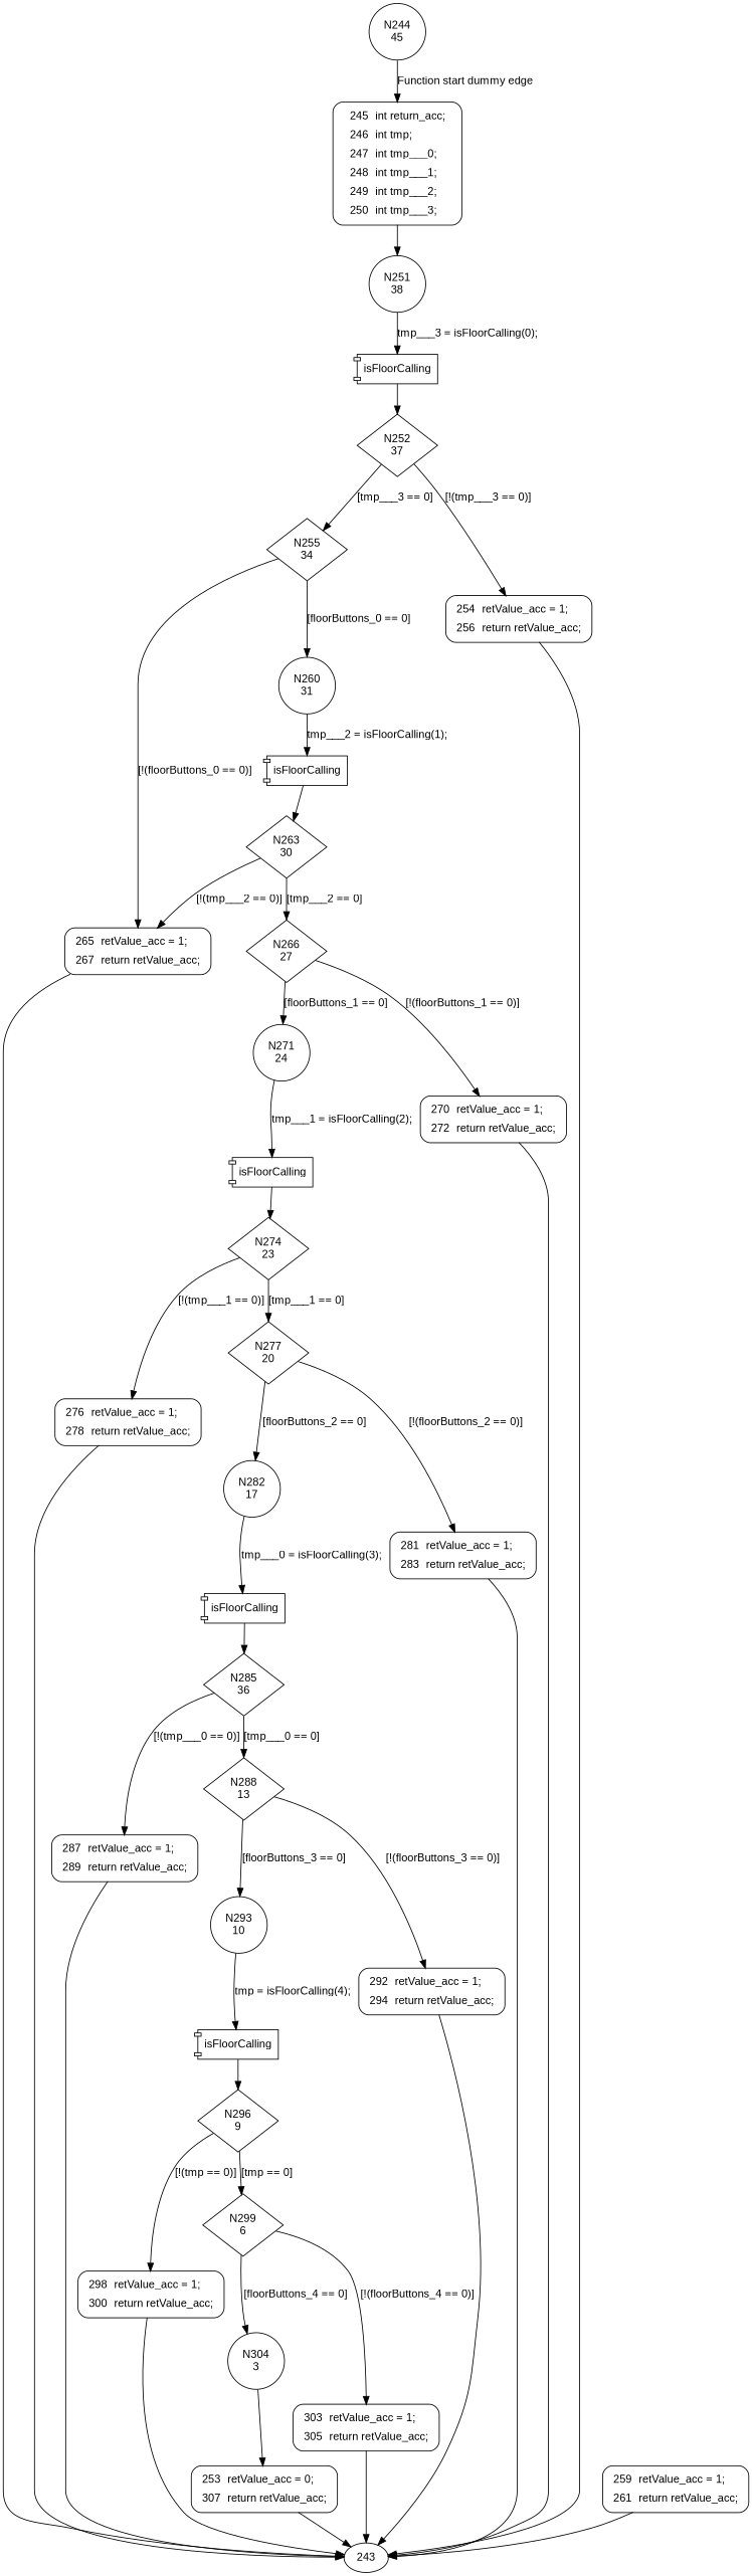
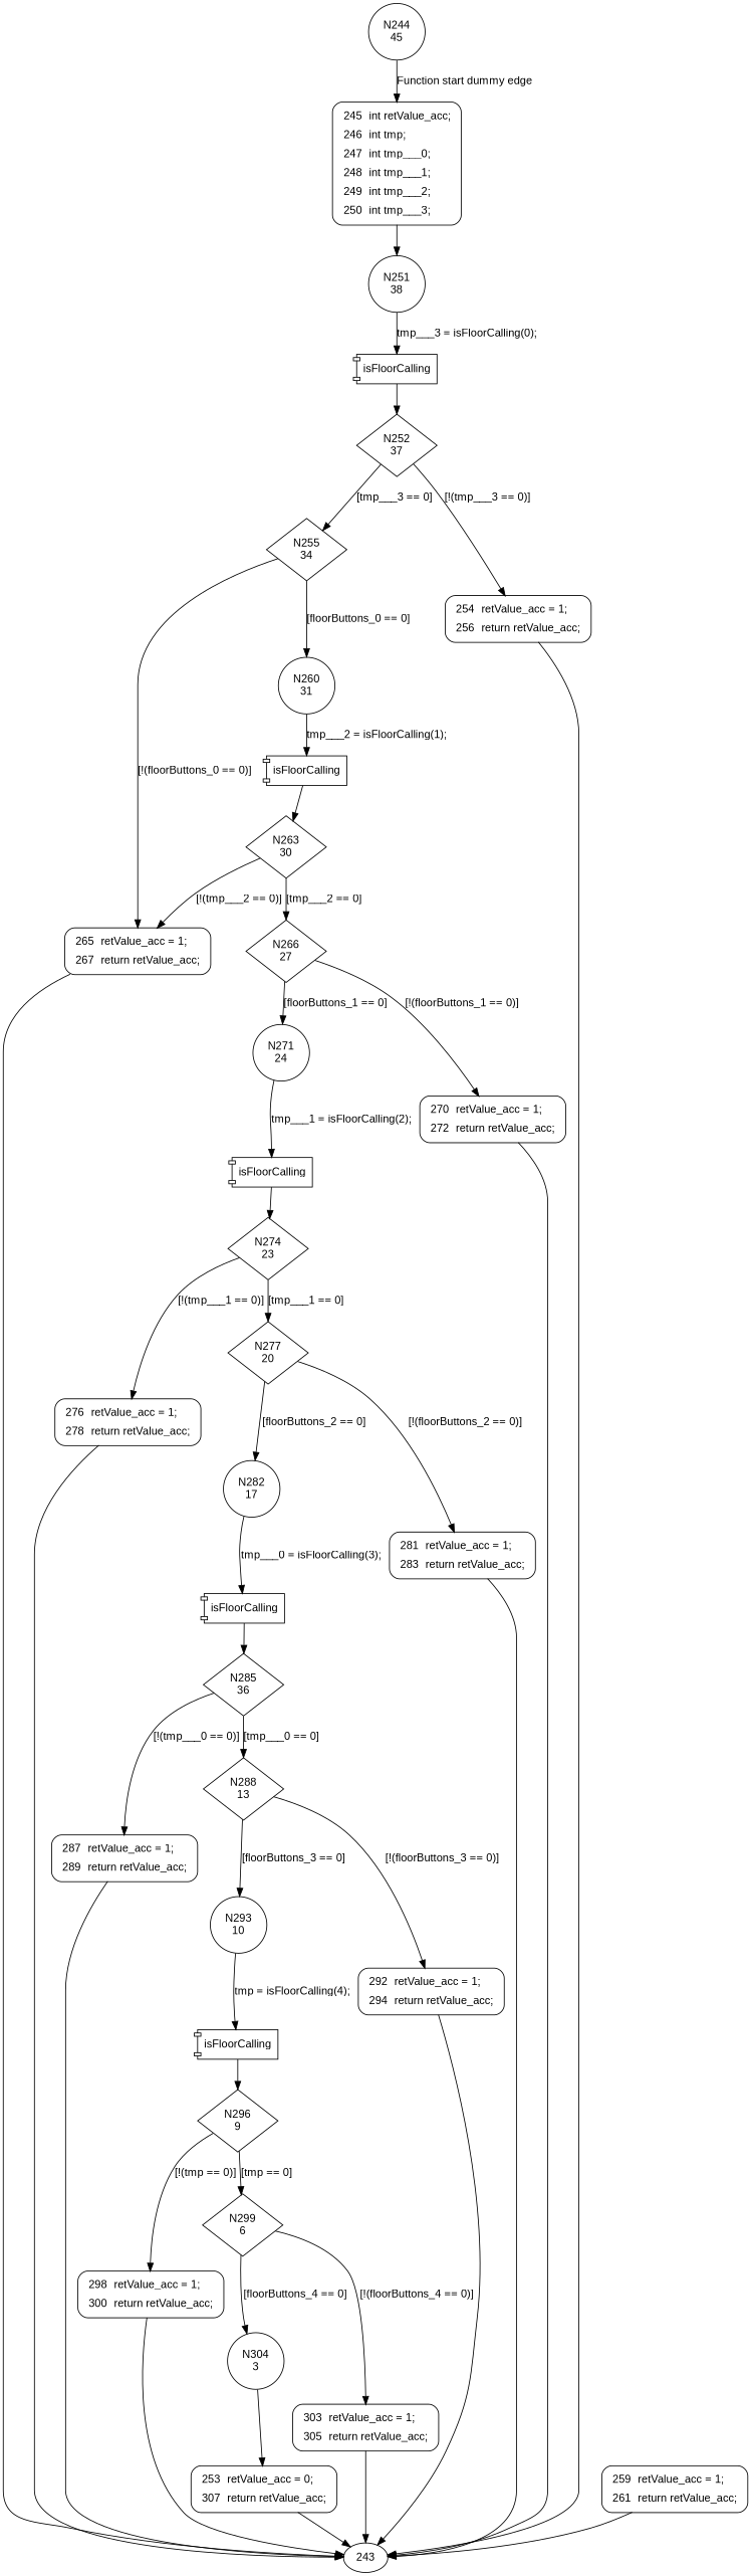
  digraph {
    fontname="Liberation Sans"
    node [fontname="Liberation Sans" shape=Mrecord]
    edge [fontname="Liberation Sans"]
    n1 [label="N244\n45" shape=circle]
-   n2 [fillcolor=white label=<<table border="0" cellborder="0" cellpadding="3" bgcolor="white"><tr><td align="right">245</td><td align="left">int return_acc;</td></tr><tr><td align="right">246</td><td align="left">int tmp;</td></tr><tr><td align="right">247</td><td align="left">int tmp___0;</td></tr><tr><td align="right">248</td><td align="left">int tmp___1;</td></tr><tr><td align="right">249</td><td align="left">int tmp___2;</td></tr><tr><td align="right">250</td><td align="left">int tmp___3;</td></tr></table>> penwidth=1 style="filled,bold"]
+   n2 [fillcolor=white label=<<table border="0" cellborder="0" cellpadding="3" bgcolor="white"><tr><td align="right">245</td><td align="left">int retValue_acc;</td></tr><tr><td align="right">246</td><td align="left">int tmp;</td></tr><tr><td align="right">247</td><td align="left">int tmp___0;</td></tr><tr><td align="right">248</td><td align="left">int tmp___1;</td></tr><tr><td align="right">249</td><td align="left">int tmp___2;</td></tr><tr><td align="right">250</td><td align="left">int tmp___3;</td></tr></table>> penwidth=1 style="filled,bold"]
    n3 [label="N251\n38" shape=circle]
    n4 [label=isFloorCalling shape=component]
    n5 [label="N252\n37" shape=diamond]
    n6 [label="N255\n34" shape=diamond]
    n7 [fillcolor=white label=<<table border="0" cellborder="0" cellpadding="3" bgcolor="white"><tr><td align="right">254</td><td align="left">retValue_acc = 1;</td></tr><tr><td align="right">256</td><td align="left">return retValue_acc;</td></tr></table>> penwidth=1 style="filled,bold"]
    n8 [label="N260\n31" shape=circle]
    n9 [fillcolor=white label=<<table border="0" cellborder="0" cellpadding="3" bgcolor="white"><tr><td align="right">265</td><td align="left">retValue_acc = 1;</td></tr><tr><td align="right">267</td><td align="left">return retValue_acc;</td></tr></table>> penwidth=1 style="filled,bold"]
    243 [shape=""]
    n11 [label=isFloorCalling shape=component]
    n12 [fillcolor=white label=<<table border="0" cellborder="0" cellpadding="3" bgcolor="white"><tr><td align="right">259</td><td align="left">retValue_acc = 1;</td></tr><tr><td align="right">261</td><td align="left">return retValue_acc;</td></tr></table>> penwidth=1 style="filled,bold"]
    n13 [label="N263\n30" shape=diamond]
    n14 [label="N266\n27" shape=diamond]
    n15 [label="N271\n24" shape=circle]
    n16 [fillcolor=white label=<<table border="0" cellborder="0" cellpadding="3" bgcolor="white"><tr><td align="right">270</td><td align="left">retValue_acc = 1;</td></tr><tr><td align="right">272</td><td align="left">return retValue_acc;</td></tr></table>> penwidth=1 style="filled,bold"]
    n17 [label=isFloorCalling shape=component]
    n18 [label="N274\n23" shape=diamond]
    n19 [label="N277\n20" shape=diamond]
    n20 [fillcolor=white label=<<table border="0" cellborder="0" cellpadding="3" bgcolor="white"><tr><td align="right">276</td><td align="left">retValue_acc = 1;</td></tr><tr><td align="right">278</td><td align="left">return retValue_acc;</td></tr></table>> penwidth=1 style="filled,bold"]
    n21 [label="N282\n17" shape=circle]
    n22 [fillcolor=white label=<<table border="0" cellborder="0" cellpadding="3" bgcolor="white"><tr><td align="right">281</td><td align="left">retValue_acc = 1;</td></tr><tr><td align="right">283</td><td align="left">return retValue_acc;</td></tr></table>> penwidth=1 style="filled,bold"]
    n23 [label=isFloorCalling shape=component]
    n24 [label="N285\n36" shape=diamond]
    n25 [label="N288\n13" shape=diamond]
    n26 [fillcolor=white label=<<table border="0" cellborder="0" cellpadding="3" bgcolor="white"><tr><td align="right">287</td><td align="left">retValue_acc = 1;</td></tr><tr><td align="right">289</td><td align="left">return retValue_acc;</td></tr></table>> penwidth=1 style="filled,bold"]
    n27 [label="N293\n10" shape=circle]
    n28 [fillcolor=white label=<<table border="0" cellborder="0" cellpadding="3" bgcolor="white"><tr><td align="right">292</td><td align="left">retValue_acc = 1;</td></tr><tr><td align="right">294</td><td align="left">return retValue_acc;</td></tr></table>> penwidth=1 style="filled,bold"]
    n29 [label=isFloorCalling shape=component]
    n30 [label="N296\n9" shape=diamond]
    n31 [label="N299\n6" shape=diamond]
    n32 [fillcolor=white label=<<table border="0" cellborder="0" cellpadding="3" bgcolor="white"><tr><td align="right">298</td><td align="left">retValue_acc = 1;</td></tr><tr><td align="right">300</td><td align="left">return retValue_acc;</td></tr></table>> penwidth=1 style="filled,bold"]
    n33 [label="N304\n3" shape=circle]
    n34 [fillcolor=white label=<<table border="0" cellborder="0" cellpadding="3" bgcolor="white"><tr><td align="right">303</td><td align="left">retValue_acc = 1;</td></tr><tr><td align="right">305</td><td align="left">return retValue_acc;</td></tr></table>> penwidth=1 style="filled,bold"]
    n35 [fillcolor=white label=<<table border="0" cellborder="0" cellpadding="3" bgcolor="white"><tr><td align="right">253</td><td align="left">retValue_acc = 0;</td></tr><tr><td align="right">307</td><td align="left">return retValue_acc;</td></tr></table>> penwidth=1 style="filled,bold"]
    n1 -> n2 [label="Function start dummy edge"]
    n2 -> n3
    n3 -> n4 [label="tmp___3 = isFloorCalling(0);"]
    n4 -> n5
    n5 -> n6 [label="[tmp___3 == 0]"]
    n5 -> n7 [label="[!(tmp___3 == 0)]"]
    n6 -> n8 [label="[floorButtons_0 == 0]"]
    n6 -> n9 [label="[!(floorButtons_0 == 0)]"]
    n7 -> 243
    n8 -> n11 [label="tmp___2 = isFloorCalling(1);"]
    n9 -> 243
    n11 -> n13
    n12 -> 243
    n13 -> n9 [label="[!(tmp___2 == 0)]"]
    n13 -> n14 [label="[tmp___2 == 0]"]
    n14 -> n15 [label="[floorButtons_1 == 0]"]
    n14 -> n16 [label="[!(floorButtons_1 == 0)]"]
    n15 -> n17 [label="tmp___1 = isFloorCalling(2);"]
    n16 -> 243
    n17 -> n18
    n18 -> n19 [label="[tmp___1 == 0]"]
    n18 -> n20 [label="[!(tmp___1 == 0)]"]
    n19 -> n21 [label="[floorButtons_2 == 0]"]
    n19 -> n22 [label="[!(floorButtons_2 == 0)]"]
    n20 -> 243
    n21 -> n23 [label="tmp___0 = isFloorCalling(3);"]
    n22 -> 243
    n23 -> n24
    n24 -> n25 [label="[tmp___0 == 0]"]
    n24 -> n26 [label="[!(tmp___0 == 0)]"]
    n25 -> n27 [label="[floorButtons_3 == 0]"]
    n25 -> n28 [label="[!(floorButtons_3 == 0)]"]
    n26 -> 243
    n27 -> n29 [label="tmp = isFloorCalling(4);"]
    n28 -> 243
    n29 -> n30
    n30 -> n31 [label="[tmp == 0]"]
    n30 -> n32 [label="[!(tmp == 0)]"]
    n31 -> n33 [label="[floorButtons_4 == 0]"]
    n31 -> n34 [label="[!(floorButtons_4 == 0)]"]
    n32 -> 243
    n33 -> n35
    n34 -> 243
    n35 -> 243
  }
